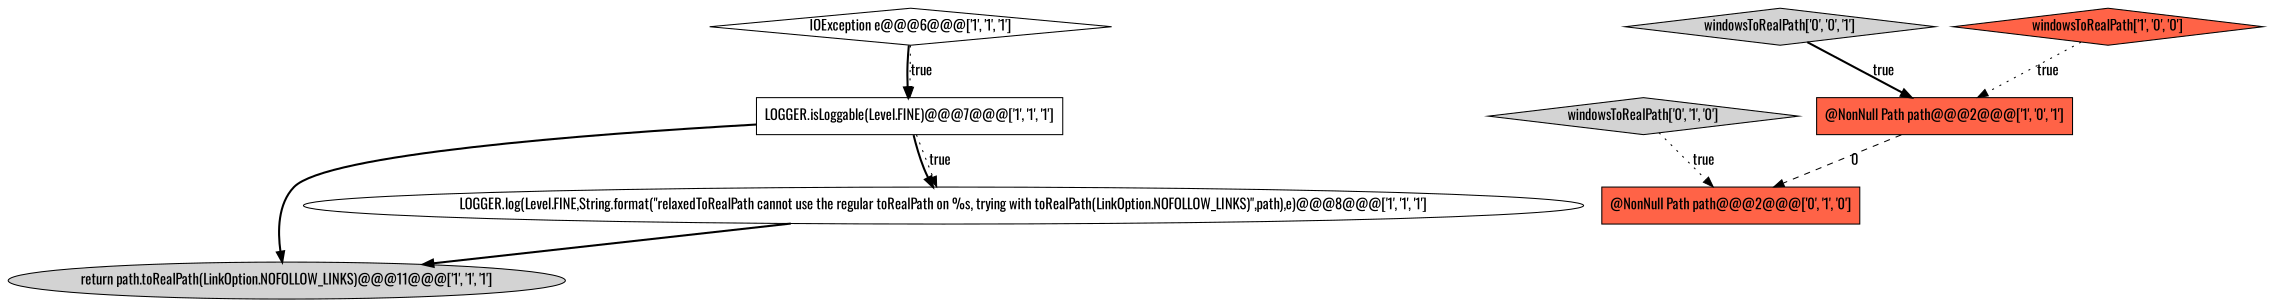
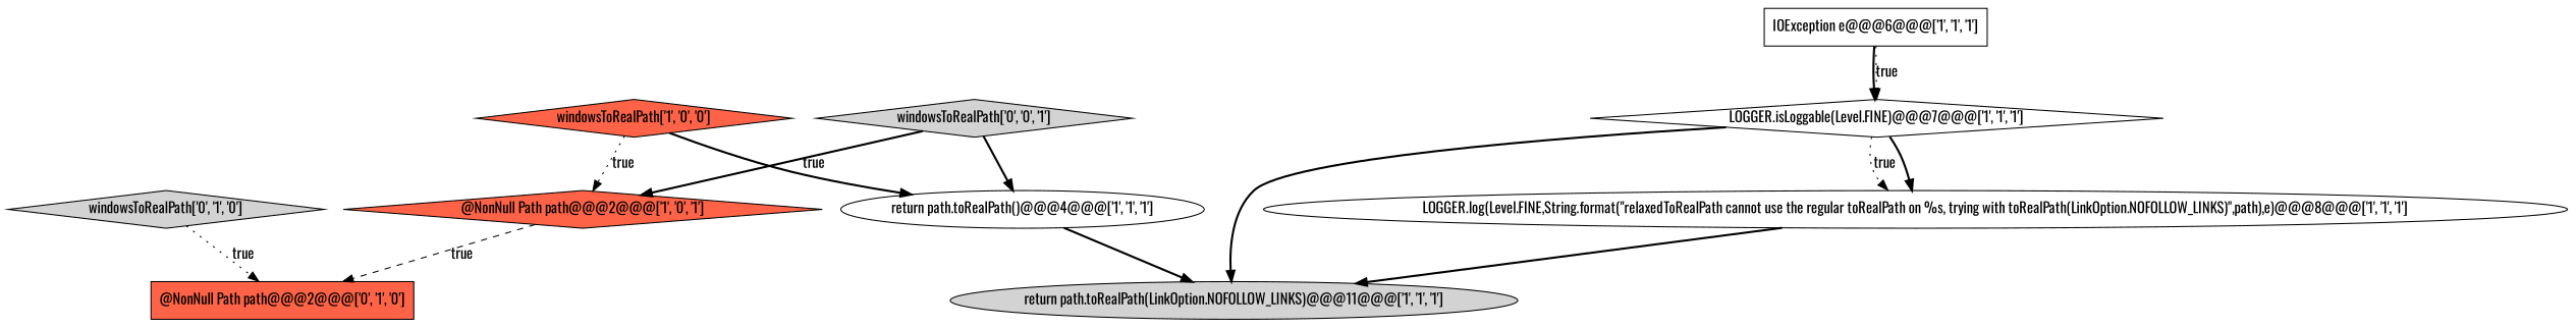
  digraph {
    fontname=Oswald
    node [fillcolor=white fontname=Oswald shape=diamond style=filled]
    edge [fontname=Oswald style=bold]
    n1 [fillcolor=lightgray label="return path.toRealPath(LinkOption.NOFOLLOW_LINKS)@@@11@@@['1', '1', '1']" shape=ellipse]
    n2 [fillcolor=tomato label="@NonNull Path path@@@2@@@['0', '1', '0']" shape=box]
    n3 [fillcolor=lightgray label="windowsToRealPath['0', '1', '0']"]
+   n4 [label="return path.toRealPath()@@@4@@@['1', '1', '1']" shape=ellipse]
    n5 [fillcolor=lightgray label="windowsToRealPath['0', '0', '1']"]
-   n6 [fillcolor=tomato label="@NonNull Path path@@@2@@@['1', '0', '1']" shape=box]
-   n7 [label="IOException e@@@6@@@['1', '1', '1']"]
-   n8 [label="LOGGER.isLoggable(Level.FINE)@@@7@@@['1', '1', '1']" shape=box]
+   n6 [fillcolor=tomato label="@NonNull Path path@@@2@@@['1', '0', '1']"]
+   n7 [label="IOException e@@@6@@@['1', '1', '1']" shape=box]
+   n8 [label="LOGGER.isLoggable(Level.FINE)@@@7@@@['1', '1', '1']"]
    n9 [label="LOGGER.log(Level.FINE,String.format(\"relaxedToRealPath cannot use the regular toRealPath on %s, trying with toRealPath(LinkOption.NOFOLLOW_LINKS)\",path),e)@@@8@@@['1', '1', '1']" shape=ellipse]
    n10 [fillcolor=tomato label="windowsToRealPath['1', '0', '0']"]
    n3 -> n2 [label=true style=dotted]
+   n4 -> n1
+   n5 -> n4
    n5 -> n6 [label=true]
-   n6 -> n2 [label=0 style=dashed]
+   n6 -> n2 [label=true style=dashed]
    n7 -> n8
    n7 -> n8 [label=true style=dotted]
    n8 -> n1
    n8 -> n9
    n8 -> n9 [label=true style=dotted]
    n9 -> n1
+   n10 -> n4
    n10 -> n6 [label=true style=dotted]
  }
